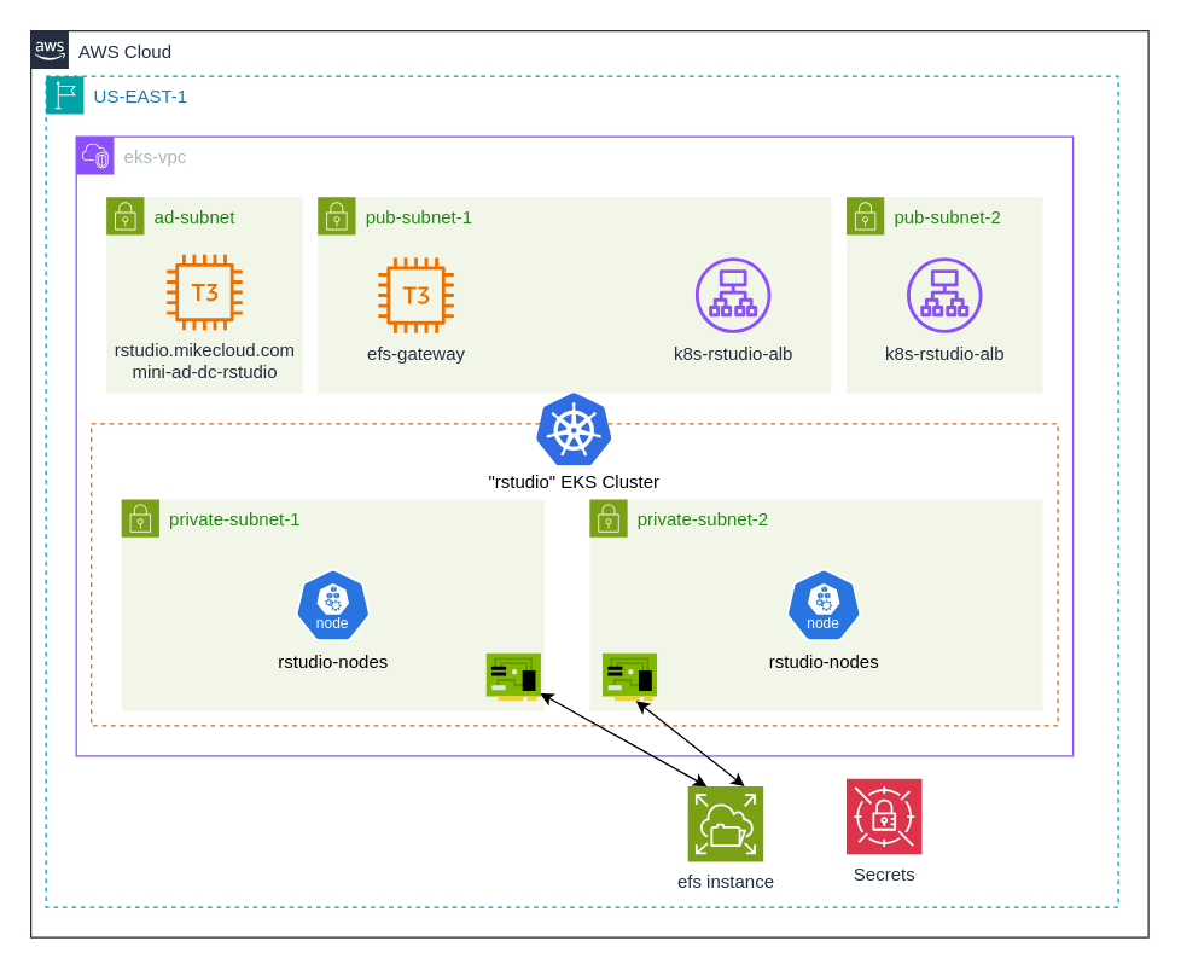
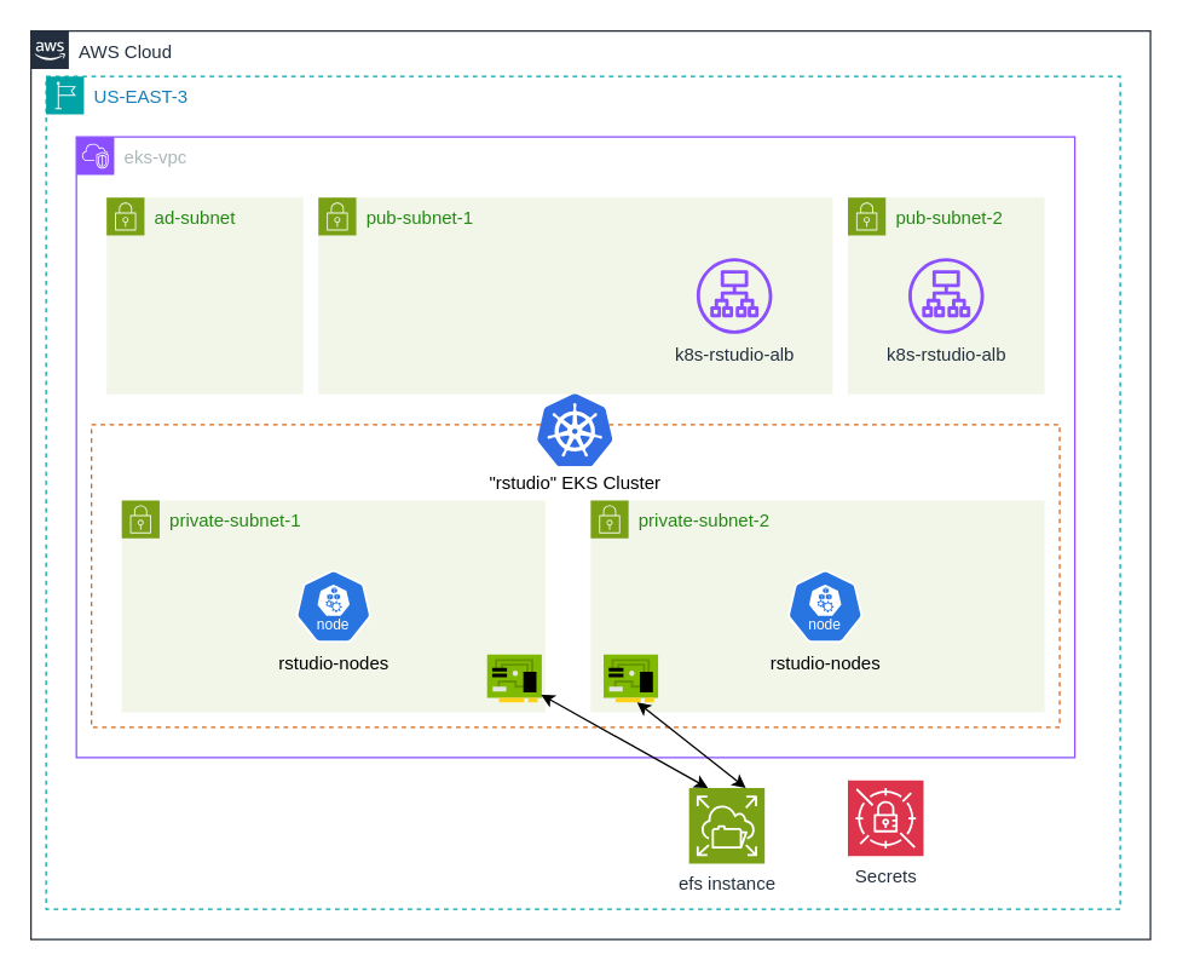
  <mxCell id="0" />
  <mxCell id="1" parent="0" />
  <mxCell id="2" value="AWS Cloud" style="points=[[0,0],[0.25,0],[0.5,0],[0.75,0],[1,0],[1,0.25],[1,0.5],[1,0.75],[1,1],[0.75,1],[0.5,1],[0.25,1],[0,1],[0,0.75],[0,0.5],[0,0.25]];outlineConnect=0;gradientColor=none;html=1;whiteSpace=wrap;fontSize=12;fontStyle=0;shape=mxgraph.aws4.group;grIcon=mxgraph.aws4.group_aws_cloud_alt;strokeColor=#232F3E;fillColor=none;verticalAlign=top;align=left;spacingLeft=30;fontColor=#232F3E;dashed=0;labelBackgroundColor=#ffffff;container=1;pointerEvents=0;collapsible=0;recursiveResize=0;" vertex="1" parent="1"><mxGeometry x="20" y="20" width="740" height="600" as="geometry" /></mxCell>
- <mxCell id="3" value="US-EAST-1" style="points=[[0,0],[0.25,0],[0.5,0],[0.75,0],[1,0],[1,0.25],[1,0.5],[1,0.75],[1,1],[0.75,1],[0.5,1],[0.25,1],[0,1],[0,0.75],[0,0.5],[0,0.25]];outlineConnect=0;gradientColor=none;html=1;whiteSpace=wrap;fontSize=12;fontStyle=0;container=1;pointerEvents=0;collapsible=0;recursiveResize=0;shape=mxgraph.aws4.group;grIcon=mxgraph.aws4.group_region;strokeColor=#00A4A6;fillColor=none;verticalAlign=top;align=left;spacingLeft=30;fontColor=#147EBA;dashed=1;" vertex="1" parent="2"><mxGeometry x="10" y="30" width="710" height="550" as="geometry" /></mxCell>
+ <mxCell id="3" value="US-EAST-3" style="points=[[0,0],[0.25,0],[0.5,0],[0.75,0],[1,0],[1,0.25],[1,0.5],[1,0.75],[1,1],[0.75,1],[0.5,1],[0.25,1],[0,1],[0,0.75],[0,0.5],[0,0.25]];outlineConnect=0;gradientColor=none;html=1;whiteSpace=wrap;fontSize=12;fontStyle=0;container=1;pointerEvents=0;collapsible=0;recursiveResize=0;shape=mxgraph.aws4.group;grIcon=mxgraph.aws4.group_region;strokeColor=#00A4A6;fillColor=none;verticalAlign=top;align=left;spacingLeft=30;fontColor=#147EBA;dashed=1;" vertex="1" parent="2"><mxGeometry x="10" y="30" width="710" height="550" as="geometry" /></mxCell>
  <mxCell id="4" value="eks-vpc" style="points=[[0,0],[0.25,0],[0.5,0],[0.75,0],[1,0],[1,0.25],[1,0.5],[1,0.75],[1,1],[0.75,1],[0.5,1],[0.25,1],[0,1],[0,0.75],[0,0.5],[0,0.25]];outlineConnect=0;gradientColor=none;html=1;whiteSpace=wrap;fontSize=12;fontStyle=0;container=1;pointerEvents=0;collapsible=0;recursiveResize=0;shape=mxgraph.aws4.group;grIcon=mxgraph.aws4.group_vpc2;strokeColor=#8C4FFF;fillColor=none;verticalAlign=top;align=left;spacingLeft=30;fontColor=#AAB7B8;dashed=0;" vertex="1" parent="3"><mxGeometry x="20" y="40" width="660" height="410" as="geometry" /></mxCell>
  <mxCell id="5" value="ad-subnet" style="points=[[0,0],[0.25,0],[0.5,0],[0.75,0],[1,0],[1,0.25],[1,0.5],[1,0.75],[1,1],[0.75,1],[0.5,1],[0.25,1],[0,1],[0,0.75],[0,0.5],[0,0.25]];outlineConnect=0;gradientColor=none;html=1;whiteSpace=wrap;fontSize=12;fontStyle=0;container=1;pointerEvents=0;collapsible=0;recursiveResize=0;shape=mxgraph.aws4.group;grIcon=mxgraph.aws4.group_security_group;grStroke=0;strokeColor=#7AA116;fillColor=#F2F6E8;verticalAlign=top;align=left;spacingLeft=30;fontColor=#248814;dashed=0;" vertex="1" parent="4"><mxGeometry x="20" y="40" width="130" height="130" as="geometry" /></mxCell>
- <mxCell id="6" value="rstudio.mikecloud.com&lt;div&gt;mini-ad-dc-rstudio&lt;/div&gt;" style="sketch=0;outlineConnect=0;fontColor=#232F3E;gradientColor=none;fillColor=#ED7100;strokeColor=none;dashed=0;verticalLabelPosition=bottom;verticalAlign=top;align=center;html=1;fontSize=12;fontStyle=0;aspect=fixed;pointerEvents=1;shape=mxgraph.aws4.t3_instance;" vertex="1" parent="5"><mxGeometry x="40" y="38" width="50" height="50" as="geometry" /></mxCell>
  <mxCell id="7" value="pub-subnet-1&lt;div&gt;&lt;br&gt;&lt;/div&gt;" style="points=[[0,0],[0.25,0],[0.5,0],[0.75,0],[1,0],[1,0.25],[1,0.5],[1,0.75],[1,1],[0.75,1],[0.5,1],[0.25,1],[0,1],[0,0.75],[0,0.5],[0,0.25]];outlineConnect=0;gradientColor=none;html=1;whiteSpace=wrap;fontSize=12;fontStyle=0;container=1;pointerEvents=0;collapsible=0;recursiveResize=0;shape=mxgraph.aws4.group;grIcon=mxgraph.aws4.group_security_group;grStroke=0;strokeColor=#7AA116;fillColor=#F2F6E8;verticalAlign=top;align=left;spacingLeft=30;fontColor=#248814;dashed=0;" vertex="1" parent="4"><mxGeometry x="160" y="40" width="340" height="130" as="geometry" /></mxCell>
- <mxCell id="8" value="efs-gateway" style="sketch=0;outlineConnect=0;fontColor=#232F3E;gradientColor=none;fillColor=#ED7100;strokeColor=none;dashed=0;verticalLabelPosition=bottom;verticalAlign=top;align=center;html=1;fontSize=12;fontStyle=0;aspect=fixed;pointerEvents=1;shape=mxgraph.aws4.t3_instance;" vertex="1" parent="7"><mxGeometry x="40" y="40" width="50" height="50" as="geometry" /></mxCell>
  <mxCell id="9" value="k8s-rstudio-alb" style="sketch=0;outlineConnect=0;fontColor=#232F3E;gradientColor=none;fillColor=#8C4FFF;strokeColor=none;dashed=0;verticalLabelPosition=bottom;verticalAlign=top;align=center;html=1;fontSize=12;fontStyle=0;aspect=fixed;pointerEvents=1;shape=mxgraph.aws4.application_load_balancer;" vertex="1" parent="7"><mxGeometry x="250" y="40" width="50" height="50" as="geometry" /></mxCell>
  <mxCell id="10" value="pub-subnet-2" style="points=[[0,0],[0.25,0],[0.5,0],[0.75,0],[1,0],[1,0.25],[1,0.5],[1,0.75],[1,1],[0.75,1],[0.5,1],[0.25,1],[0,1],[0,0.75],[0,0.5],[0,0.25]];outlineConnect=0;gradientColor=none;html=1;whiteSpace=wrap;fontSize=12;fontStyle=0;container=1;pointerEvents=0;collapsible=0;recursiveResize=0;shape=mxgraph.aws4.group;grIcon=mxgraph.aws4.group_security_group;grStroke=0;strokeColor=#7AA116;fillColor=#F2F6E8;verticalAlign=top;align=left;spacingLeft=30;fontColor=#248814;dashed=0;" vertex="1" parent="4"><mxGeometry x="510" y="40" width="130" height="130" as="geometry" /></mxCell>
  <mxCell id="11" value="k8s-rstudio-alb" style="sketch=0;outlineConnect=0;fontColor=#232F3E;gradientColor=none;fillColor=#8C4FFF;strokeColor=none;dashed=0;verticalLabelPosition=bottom;verticalAlign=top;align=center;html=1;fontSize=12;fontStyle=0;aspect=fixed;pointerEvents=1;shape=mxgraph.aws4.application_load_balancer;" vertex="1" parent="10"><mxGeometry x="40" y="40" width="50" height="50" as="geometry" /></mxCell>
  <mxCell id="12" value="&quot;rstudio&quot; EKS Cluster" style="points=[[0,0],[0.25,0],[0.5,0],[0.75,0],[1,0],[1,0.25],[1,0.5],[1,0.75],[1,1],[0.75,1],[0.5,1],[0.25,1],[0,1],[0,0.75],[0,0.5],[0,0.25]];outlineConnect=0;gradientColor=none;html=1;whiteSpace=wrap;fontSize=12;fontStyle=0;container=1;pointerEvents=0;collapsible=0;recursiveResize=0;shape=mxgraph.aws4.groupCenter;grIcon=mxgraph.aws4.group_auto_scaling_group;grStroke=1;strokeColor=#D86613;fillColor=none;verticalAlign=top;align=center;fontColor=default;dashed=1;spacingTop=25;image=img/lib/mscae/Kubernetes.svg;" vertex="1" parent="4"><mxGeometry x="10" y="190" width="640" height="200" as="geometry" /></mxCell>
  <mxCell id="13" value="private-subnet-1" style="points=[[0,0],[0.25,0],[0.5,0],[0.75,0],[1,0],[1,0.25],[1,0.5],[1,0.75],[1,1],[0.75,1],[0.5,1],[0.25,1],[0,1],[0,0.75],[0,0.5],[0,0.25]];outlineConnect=0;gradientColor=none;html=1;whiteSpace=wrap;fontSize=12;fontStyle=0;container=1;pointerEvents=0;collapsible=0;recursiveResize=0;shape=mxgraph.aws4.group;grIcon=mxgraph.aws4.group_security_group;grStroke=0;strokeColor=#7AA116;fillColor=#F2F6E8;verticalAlign=top;align=left;spacingLeft=30;fontColor=#248814;dashed=0;" vertex="1" parent="12"><mxGeometry x="20" y="50" width="280" height="140" as="geometry" /></mxCell>
  <mxCell id="14" value="" style="image;sketch=0;aspect=fixed;html=1;points=[];align=center;fontSize=12;image=img/lib/mscae/NetworkInterfaceCard.svg;rotation=90;" vertex="1" parent="13"><mxGeometry x="243" y="100" width="32" height="36.36" as="geometry" /></mxCell>
  <mxCell id="15" value="rstudio-nodes" style="aspect=fixed;sketch=0;html=1;dashed=0;whitespace=wrap;verticalLabelPosition=bottom;verticalAlign=top;fillColor=#2875E2;strokeColor=#ffffff;points=[[0.005,0.63,0],[0.1,0.2,0],[0.9,0.2,0],[0.5,0,0],[0.995,0.63,0],[0.72,0.99,0],[0.5,1,0],[0.28,0.99,0]];shape=mxgraph.kubernetes.icon2;kubernetesLabel=1;prIcon=node" vertex="1" parent="13"><mxGeometry x="115" y="46" width="50" height="48" as="geometry" /></mxCell>
  <mxCell id="16" value="private-subnet-2" style="points=[[0,0],[0.25,0],[0.5,0],[0.75,0],[1,0],[1,0.25],[1,0.5],[1,0.75],[1,1],[0.75,1],[0.5,1],[0.25,1],[0,1],[0,0.75],[0,0.5],[0,0.25]];outlineConnect=0;gradientColor=none;html=1;whiteSpace=wrap;fontSize=12;fontStyle=0;container=1;pointerEvents=0;collapsible=0;recursiveResize=0;shape=mxgraph.aws4.group;grIcon=mxgraph.aws4.group_security_group;grStroke=0;strokeColor=#7AA116;fillColor=#F2F6E8;verticalAlign=top;align=left;spacingLeft=30;fontColor=#248814;dashed=0;" vertex="1" parent="12"><mxGeometry x="330" y="50" width="300" height="140" as="geometry" /></mxCell>
  <mxCell id="17" value="" style="image;sketch=0;aspect=fixed;html=1;points=[];align=center;fontSize=12;image=img/lib/mscae/NetworkInterfaceCard.svg;rotation=90;" vertex="1" parent="16"><mxGeometry x="10" y="100" width="32" height="36.36" as="geometry" /></mxCell>
  <mxCell id="18" value="rstudio-nodes" style="aspect=fixed;sketch=0;html=1;dashed=0;whitespace=wrap;verticalLabelPosition=bottom;verticalAlign=top;fillColor=#2875E2;strokeColor=#ffffff;points=[[0.005,0.63,0],[0.1,0.2,0],[0.9,0.2,0],[0.5,0,0],[0.995,0.63,0],[0.72,0.99,0],[0.5,1,0],[0.28,0.99,0]];shape=mxgraph.kubernetes.icon2;kubernetesLabel=1;prIcon=node" vertex="1" parent="16"><mxGeometry x="130" y="46" width="50" height="48" as="geometry" /></mxCell>
  <mxCell id="19" value="" style="image;sketch=0;aspect=fixed;html=1;points=[];align=center;fontSize=12;image=img/lib/mscae/Kubernetes.svg;" vertex="1" parent="12"><mxGeometry x="295" y="-20" width="50" height="48" as="geometry" /></mxCell>
  <mxCell id="20" value="efs instance" style="sketch=0;points=[[0,0,0],[0.25,0,0],[0.5,0,0],[0.75,0,0],[1,0,0],[0,1,0],[0.25,1,0],[0.5,1,0],[0.75,1,0],[1,1,0],[0,0.25,0],[0,0.5,0],[0,0.75,0],[1,0.25,0],[1,0.5,0],[1,0.75,0]];outlineConnect=0;fontColor=#232F3E;fillColor=#7AA116;strokeColor=#ffffff;dashed=0;verticalLabelPosition=bottom;verticalAlign=top;align=center;html=1;fontSize=12;fontStyle=0;aspect=fixed;shape=mxgraph.aws4.resourceIcon;resIcon=mxgraph.aws4.elastic_file_system;" vertex="1" parent="3"><mxGeometry x="425" y="470" width="50" height="50" as="geometry" /></mxCell>
  <mxCell id="21" value="Secrets" style="sketch=0;points=[[0,0,0],[0.25,0,0],[0.5,0,0],[0.75,0,0],[1,0,0],[0,1,0],[0.25,1,0],[0.5,1,0],[0.75,1,0],[1,1,0],[0,0.25,0],[0,0.5,0],[0,0.75,0],[1,0.25,0],[1,0.5,0],[1,0.75,0]];outlineConnect=0;fontColor=#232F3E;fillColor=#DD344C;strokeColor=#ffffff;dashed=0;verticalLabelPosition=bottom;verticalAlign=top;align=center;html=1;fontSize=12;fontStyle=0;aspect=fixed;shape=mxgraph.aws4.resourceIcon;resIcon=mxgraph.aws4.secrets_manager;" vertex="1" parent="3"><mxGeometry x="530" y="465" width="50" height="50" as="geometry" /></mxCell>
  <mxCell id="22" style="edgeStyle=orthogonalEdgeStyle;rounded=0;orthogonalLoop=1;jettySize=auto;html=1;exitX=0.5;exitY=1;exitDx=0;exitDy=0;exitPerimeter=0;" edge="1" parent="3" source="21" target="21"><mxGeometry relative="1" as="geometry" /></mxCell>
  <mxCell id="23" style="edgeStyle=orthogonalEdgeStyle;rounded=0;orthogonalLoop=1;jettySize=auto;html=1;exitX=0.5;exitY=1;exitDx=0;exitDy=0;" edge="1" parent="3" source="4" target="4"><mxGeometry relative="1" as="geometry" /></mxCell>
  <mxCell id="24" value="" style="endArrow=classic;startArrow=classic;html=1;rounded=0;entryX=0.25;entryY=0;entryDx=0;entryDy=0;entryPerimeter=0;" edge="1" parent="3" source="14" target="20"><mxGeometry width="50" height="50" relative="1" as="geometry"><mxPoint x="250" y="310" as="sourcePoint" /><mxPoint x="340" y="510" as="targetPoint" /></mxGeometry></mxCell>
  <mxCell id="25" value="" style="endArrow=classic;startArrow=classic;html=1;rounded=0;entryX=0.974;entryY=0.372;entryDx=0;entryDy=0;entryPerimeter=0;exitX=0.75;exitY=0;exitDx=0;exitDy=0;exitPerimeter=0;" edge="1" parent="3" source="20" target="17"><mxGeometry width="50" height="50" relative="1" as="geometry"><mxPoint x="250" y="310" as="sourcePoint" /><mxPoint x="300" y="260" as="targetPoint" /></mxGeometry></mxCell>
  <mxCell id="26" value="" style="edgeStyle=orthogonalEdgeStyle;html=1;endArrow=block;elbow=vertical;startArrow=block;startFill=1;endFill=1;strokeColor=#545B64;rounded=0;" edge="1" parent="1"><mxGeometry width="100" relative="1" as="geometry"><mxPoint x="510" y="310" as="sourcePoint" /><mxPoint x="510" y="310" as="targetPoint" /></mxGeometry></mxCell>
